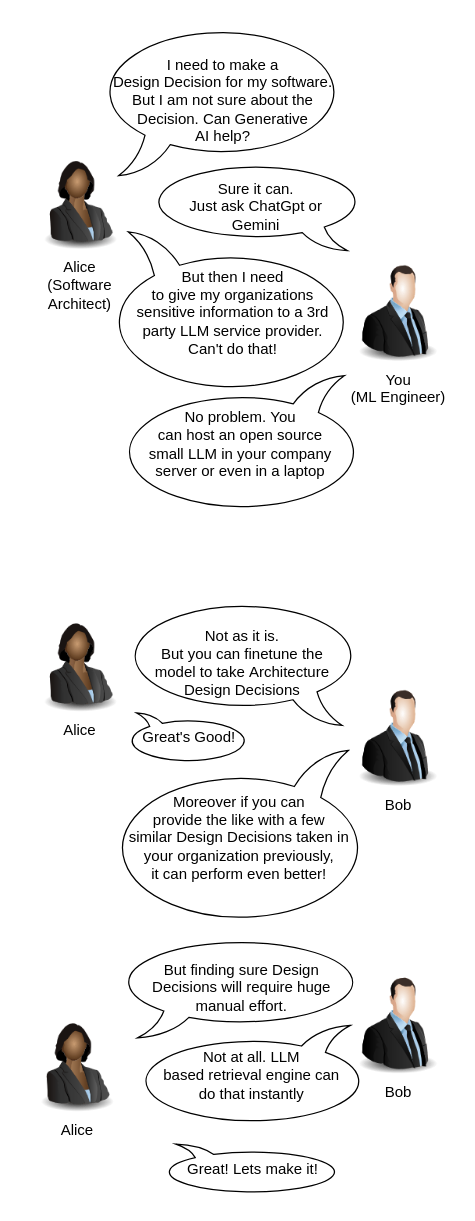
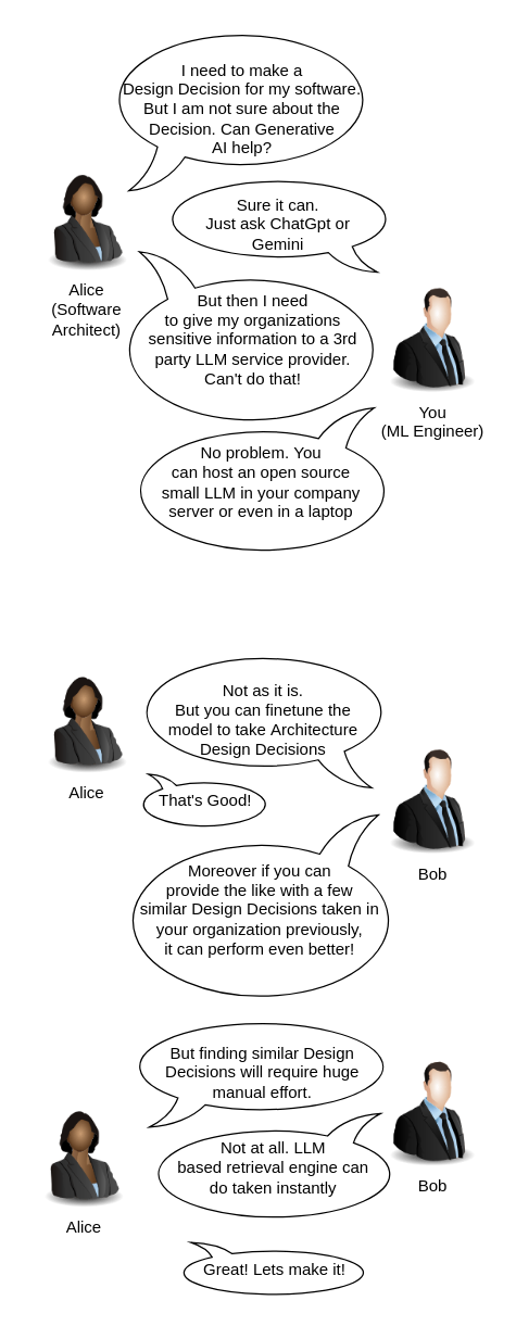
  <mxCell id="0" />
  <mxCell id="1" parent="0" />
  <mxCell id="2" value="Alice&lt;div&gt;(Software&lt;/div&gt;&lt;div&gt;Architect)&lt;/div&gt;" style="image;html=1;image=img/lib/clip_art/people/Suit_Woman_Black_128x128.png" vertex="1" parent="1"><mxGeometry x="23" y="120" width="80" height="80" as="geometry" /></mxCell>
  <mxCell id="3" value="You&lt;div&gt;(ML Engineer)&lt;/div&gt;" style="image;html=1;image=img/lib/clip_art/people/Suit_Man_128x128.png" vertex="1" parent="1"><mxGeometry x="278" y="210" width="80" height="80" as="geometry" /></mxCell>
  <mxCell id="4" value="I need to make a&lt;div&gt;Design Decision&amp;nbsp;&lt;span style=&quot;background-color: initial;&quot;&gt;for my software.&lt;/span&gt;&lt;div&gt;&lt;div&gt;But I am not sure about the&lt;/div&gt;&lt;div&gt;Decision.&amp;nbsp;&lt;span style=&quot;background-color: initial;&quot;&gt;Can Generative&lt;/span&gt;&lt;/div&gt;&lt;div&gt;&lt;span style=&quot;background-color: initial;&quot;&gt;AI help?&lt;/span&gt;&lt;/div&gt;&lt;/div&gt;&lt;/div&gt;" style="whiteSpace=wrap;html=1;shape=mxgraph.basic.oval_callout" vertex="1" parent="1"><mxGeometry x="78" y="20" width="200" height="120" as="geometry" /></mxCell>
  <mxCell id="5" value="Sure it can.&lt;div&gt;Just ask ChatGpt or&lt;/div&gt;&lt;div&gt;Gemini&lt;/div&gt;" style="whiteSpace=wrap;html=1;shape=mxgraph.basic.oval_callout;flipH=1;" vertex="1" parent="1"><mxGeometry x="116.75" y="130" width="175" height="70" as="geometry" /></mxCell>
  <mxCell id="6" value="But then I need&lt;div&gt;&lt;span style=&quot;background-color: initial;&quot;&gt;to&amp;nbsp;&lt;/span&gt;&lt;span style=&quot;background-color: initial;&quot;&gt;give my organizations&lt;/span&gt;&lt;div&gt;&lt;span style=&quot;background-color: initial;&quot;&gt;sensitive&amp;nbsp;&lt;/span&gt;&lt;span style=&quot;background-color: initial;&quot;&gt;information to a 3rd&lt;/span&gt;&lt;/div&gt;&lt;div&gt;&lt;span style=&quot;background-color: initial;&quot;&gt;party LLM service provider.&lt;/span&gt;&lt;/div&gt;&lt;div&gt;&lt;span style=&quot;background-color: initial;&quot;&gt;Can't do that!&lt;/span&gt;&lt;/div&gt;&lt;/div&gt;" style="whiteSpace=wrap;html=1;shape=mxgraph.basic.oval_callout;flipV=1;" vertex="1" parent="1"><mxGeometry x="85.5" y="185" width="200" height="130" as="geometry" /></mxCell>
  <mxCell id="7" value="No problem.&amp;nbsp;&lt;span style=&quot;background-color: initial;&quot;&gt;You&lt;/span&gt;&lt;div&gt;can host an open&amp;nbsp;&lt;span style=&quot;background-color: initial;&quot;&gt;source&lt;/span&gt;&lt;/div&gt;&lt;div&gt;&lt;span style=&quot;background-color: initial;&quot;&gt;small&amp;nbsp;&lt;/span&gt;&lt;span style=&quot;background-color: initial;&quot;&gt;LLM&amp;nbsp;&lt;/span&gt;&lt;span style=&quot;background-color: initial;&quot;&gt;in your&amp;nbsp;&lt;/span&gt;&lt;span style=&quot;background-color: initial;&quot;&gt;company&lt;/span&gt;&lt;/div&gt;&lt;div&gt;&lt;span style=&quot;background-color: initial;&quot;&gt;server&amp;nbsp;&lt;/span&gt;&lt;span style=&quot;background-color: initial;&quot;&gt;or&amp;nbsp;&lt;/span&gt;&lt;span style=&quot;background-color: initial;&quot;&gt;even&amp;nbsp;&lt;/span&gt;&lt;span style=&quot;background-color: initial;&quot;&gt;in a&amp;nbsp;&lt;/span&gt;&lt;span style=&quot;background-color: initial;&quot;&gt;laptop&lt;/span&gt;&lt;/div&gt;" style="whiteSpace=wrap;html=1;shape=mxgraph.basic.oval_callout;flipH=1;flipV=1;" vertex="1" parent="1"><mxGeometry x="91.75" y="300" width="200" height="110" as="geometry" /></mxCell>
  <mxCell id="8" value="Not as it is.&lt;div&gt;But you can finetune the&lt;/div&gt;&lt;div&gt;model&amp;nbsp;&lt;span style=&quot;background-color: initial;&quot;&gt;to take&amp;nbsp;&lt;/span&gt;&lt;span style=&quot;background-color: initial;&quot;&gt;Architecture&lt;/span&gt;&lt;/div&gt;&lt;div&gt;Design Decisions&lt;/div&gt;" style="whiteSpace=wrap;html=1;shape=mxgraph.basic.oval_callout;flipH=1;" vertex="1" parent="1"><mxGeometry x="96.75" y="480" width="192.5" height="100" as="geometry" /></mxCell>
  <mxCell id="9" value="Moreover if you can&lt;div&gt;provide&amp;nbsp;&lt;span style=&quot;background-color: initial;&quot;&gt;the like with a few&lt;/span&gt;&lt;/div&gt;&lt;div&gt;&lt;span style=&quot;background-color: initial;&quot;&gt;similar&amp;nbsp;&lt;/span&gt;&lt;span style=&quot;background-color: initial;&quot;&gt;Design Decisions taken in&lt;/span&gt;&lt;/div&gt;&lt;div&gt;&lt;span style=&quot;background-color: initial;&quot;&gt;your organization previously,&lt;/span&gt;&lt;/div&gt;&lt;div&gt;&lt;span style=&quot;background-color: initial;&quot;&gt;it can perform&amp;nbsp;&lt;/span&gt;&lt;span style=&quot;background-color: initial;&quot;&gt;even better!&lt;/span&gt;&lt;/div&gt;" style="whiteSpace=wrap;html=1;shape=mxgraph.basic.oval_callout;flipH=1;flipV=1;" vertex="1" parent="1"><mxGeometry x="85.5" y="600" width="210" height="140" as="geometry" /></mxCell>
- <mxCell id="10" value="But finding sure&amp;nbsp;&lt;span style=&quot;background-color: initial;&quot;&gt;Design&lt;/span&gt;&lt;div&gt;&lt;span style=&quot;background-color: initial;&quot;&gt;Decisions will require huge&lt;/span&gt;&lt;/div&gt;&lt;div&gt;&lt;span style=&quot;background-color: initial;&quot;&gt;manual effort.&lt;/span&gt;&lt;/div&gt;" style="whiteSpace=wrap;html=1;shape=mxgraph.basic.oval_callout" vertex="1" parent="1"><mxGeometry x="93" y="750" width="200" height="80" as="geometry" /></mxCell>
- <mxCell id="11" value="Not at all.&amp;nbsp;&lt;span style=&quot;background-color: initial;&quot;&gt;LLM&lt;/span&gt;&lt;div&gt;based retrieval engine can&lt;/div&gt;&lt;div&gt;do that instantly&lt;/div&gt;" style="whiteSpace=wrap;html=1;shape=mxgraph.basic.oval_callout;flipH=1;flipV=1;" vertex="1" parent="1"><mxGeometry x="105.5" y="820" width="190" height="80" as="geometry" /></mxCell>
+ <mxCell id="10" value="But finding similar&amp;nbsp;&lt;span style=&quot;background-color: initial;&quot;&gt;Design&lt;/span&gt;&lt;div&gt;&lt;span style=&quot;background-color: initial;&quot;&gt;Decisions will require huge&lt;/span&gt;&lt;/div&gt;&lt;div&gt;&lt;span style=&quot;background-color: initial;&quot;&gt;manual effort.&lt;/span&gt;&lt;/div&gt;" style="whiteSpace=wrap;html=1;shape=mxgraph.basic.oval_callout" vertex="1" parent="1"><mxGeometry x="93" y="750" width="200" height="80" as="geometry" /></mxCell>
+ <mxCell id="11" value="Not at all.&amp;nbsp;&lt;span style=&quot;background-color: initial;&quot;&gt;LLM&lt;/span&gt;&lt;div&gt;based retrieval engine can&lt;/div&gt;&lt;div&gt;do taken instantly&lt;/div&gt;" style="whiteSpace=wrap;html=1;shape=mxgraph.basic.oval_callout;flipH=1;flipV=1;" vertex="1" parent="1"><mxGeometry x="105.5" y="820" width="190" height="80" as="geometry" /></mxCell>
  <mxCell id="12" value="Great!&amp;nbsp;&lt;span style=&quot;background-color: initial;&quot;&gt;Lets make it!&lt;/span&gt;" style="whiteSpace=wrap;html=1;shape=mxgraph.basic.oval_callout;flipV=1;" vertex="1" parent="1"><mxGeometry x="128" y="915" width="147.5" height="40" as="geometry" /></mxCell>
- <mxCell id="13" value="Great's Good!" style="whiteSpace=wrap;html=1;shape=mxgraph.basic.oval_callout;flipV=1;" vertex="1" parent="1"><mxGeometry x="100.5" y="570" width="100" height="40" as="geometry" /></mxCell>
+ <mxCell id="13" value="That's Good!" style="whiteSpace=wrap;html=1;shape=mxgraph.basic.oval_callout;flipV=1;" vertex="1" parent="1"><mxGeometry x="100.5" y="570" width="100" height="40" as="geometry" /></mxCell>
  <mxCell id="14" value="Alice" style="image;html=1;image=img/lib/clip_art/people/Suit_Woman_Black_128x128.png" vertex="1" parent="1"><mxGeometry x="23" y="490" width="80" height="80" as="geometry" /></mxCell>
  <mxCell id="15" value="Bob" style="image;html=1;image=img/lib/clip_art/people/Suit_Man_128x128.png" vertex="1" parent="1"><mxGeometry x="278" y="550" width="80" height="80" as="geometry" /></mxCell>
  <mxCell id="16" value="Alice" style="image;html=1;image=img/lib/clip_art/people/Suit_Woman_Black_128x128.png" vertex="1" parent="1"><mxGeometry x="20.5" y="810" width="80" height="80" as="geometry" /></mxCell>
  <mxCell id="17" value="Bob" style="image;html=1;image=img/lib/clip_art/people/Suit_Man_128x128.png" vertex="1" parent="1"><mxGeometry x="278" y="780" width="80" height="80" as="geometry" /></mxCell>
